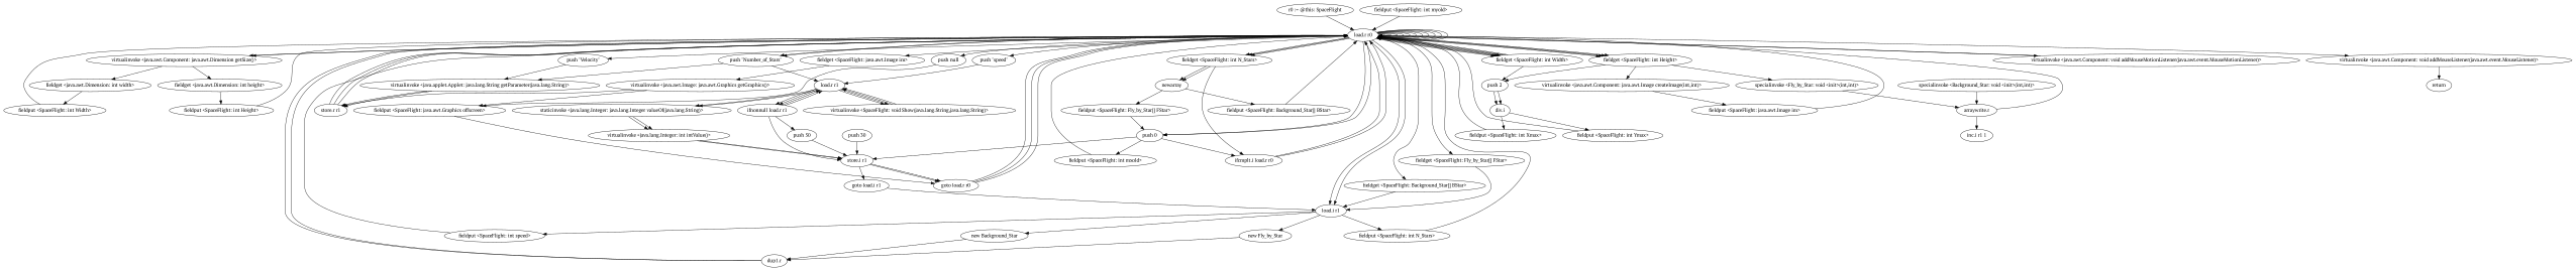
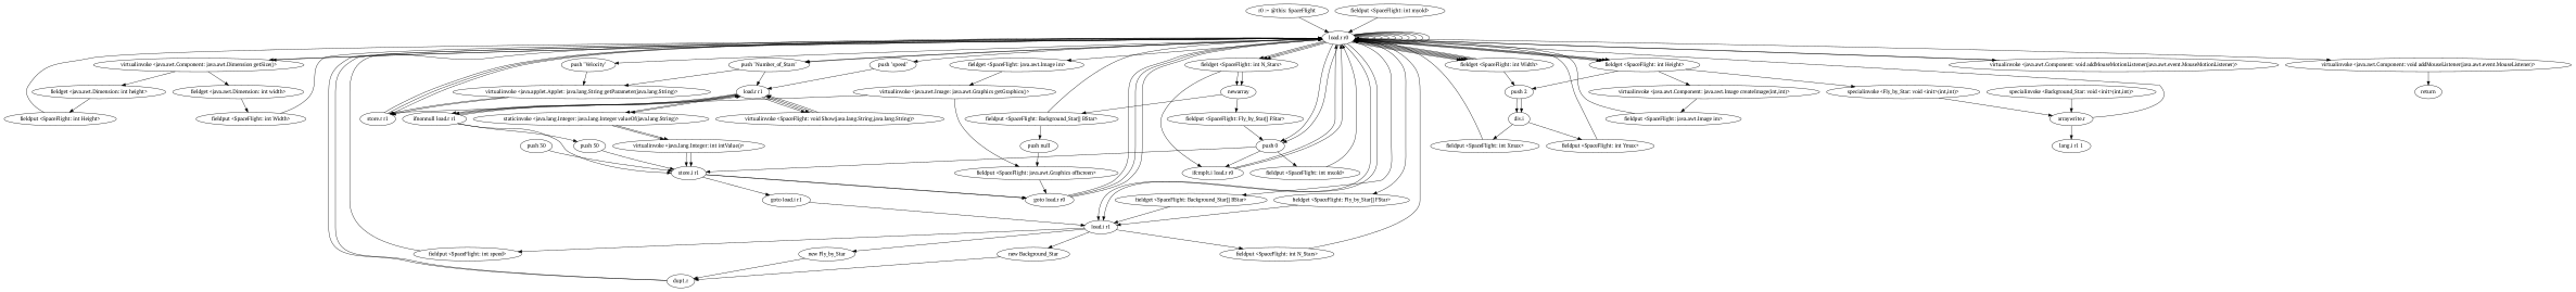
  digraph {
    fontname="PT Serif"
    node [fontname="PT Serif"]
    edge [fontname="PT Serif"]
    "r0 := @this: SpaceFlight"
    "load.r r0"
    "virtualinvoke <java.awt.Component: java.awt.Dimension getSize()>"
    "push \"Velocity\""
    "push \"speed\""
    "load.i r1"
    "push \"Number_of_Stars\""
    "fieldget <SpaceFlight: int Width>"
    "fieldget <SpaceFlight: int Height>"
    "fieldget <SpaceFlight: java.awt.Image im>"
    "fieldget <SpaceFlight: int N_Stars>"
    "push 0"
    "virtualinvoke <java.awt.Component: void addMouseMotionListener(java.awt.event.MouseMotionListener)>"
    "virtualinvoke <java.awt.Component: void addMouseListener(java.awt.event.MouseListener)>"
    "fieldget <SpaceFlight: Background_Star[] BStar>"
    "fieldget <SpaceFlight: Fly_by_Star[] FStar>"
    "push null"
    "fieldget <java.awt.Dimension: int width>"
    "fieldget <java.awt.Dimension: int height>"
    "virtualinvoke <java.applet.Applet: java.lang.String getParameter(java.lang.String)>"
    "load.r r1"
    "fieldput <SpaceFlight: int speed>"
    "fieldput <SpaceFlight: int N_Stars>"
    "new Background_Star"
    "new Fly_by_Star"
    "push 2"
    "virtualinvoke <java.awt.Component: java.awt.Image createImage(int,int)>"
    "specialinvoke <Fly_by_Star: void <init>(int,int)>"
    "virtualinvoke <java.awt.Image: java.awt.Graphics getGraphics()>"
    newarray
    "ifcmplt.i load.r r0"
    "store.i r1"
    "fieldput <SpaceFlight: int mxold>"
    return
    "fieldput <SpaceFlight: java.awt.Graphics offscreen>"
    "fieldput <SpaceFlight: int Width>"
    "fieldput <SpaceFlight: int Height>"
    "store.r r1"
    "virtualinvoke <SpaceFlight: void Show(java.lang.String,java.lang.String)>"
    "ifnonnull load.r r1"
    "staticinvoke <java.lang.Integer: java.lang.Integer valueOf(java.lang.String)>"
    "push 50"
    "virtualinvoke <java.lang.Integer: int intValue()>"
    "push 30"
    "goto load.r r0"
    "goto load.i r1"
    "dup1.r"
    "div.i"
    "fieldput <SpaceFlight: java.awt.Image im>"
    "specialinvoke <Background_Star: void <init>(int,int)>"
    "arraywrite.r"
    "fieldput <SpaceFlight: Background_Star[] BStar>"
    "fieldput <SpaceFlight: Fly_by_Star[] FStar>"
    "fieldput <SpaceFlight: int myold>"
    "fieldput <SpaceFlight: int Xmax>"
    "fieldput <SpaceFlight: int Ymax>"
-   "inc.i r1 1"
+   "inc.i r1 1" [label="lang.i r1 1"]
    "r0 := @this: SpaceFlight" -> "load.r r0"
    "load.r r0" -> "load.r r0"
    "load.r r0" -> "load.r r0"
    "load.r r0" -> "load.r r0"
    "load.r r0" -> "load.r r0"
    "load.r r0" -> "load.r r0"
    "load.r r0" -> "load.r r0"
    "load.r r0" -> "load.r r0"
    "load.r r0" -> "load.r r0"
    "load.r r0" -> "load.r r0"
    "load.r r0" -> "load.r r0"
    "load.r r0" -> "load.r r0"
    "load.r r0" -> "virtualinvoke <java.awt.Component: java.awt.Dimension getSize()>"
    "load.r r0" -> "virtualinvoke <java.awt.Component: java.awt.Dimension getSize()>"
    "load.r r0" -> "push \"Velocity\""
    "load.r r0" -> "push \"speed\""
    "load.r r0" -> "load.i r1"
    "load.r r0" -> "load.i r1"
    "load.r r0" -> "push \"Number_of_Stars\""
    "load.r r0" -> "push \"Number_of_Stars\""
    "load.r r0" -> "fieldget <SpaceFlight: int Width>"
    "load.r r0" -> "fieldget <SpaceFlight: int Width>"
    "load.r r0" -> "fieldget <SpaceFlight: int Width>"
    "load.r r0" -> "fieldget <SpaceFlight: int Width>"
    "load.r r0" -> "fieldget <SpaceFlight: int Height>"
    "load.r r0" -> "fieldget <SpaceFlight: int Height>"
    "load.r r0" -> "fieldget <SpaceFlight: int Height>"
    "load.r r0" -> "fieldget <SpaceFlight: int Height>"
    "load.r r0" -> "fieldget <SpaceFlight: java.awt.Image im>"
    "load.r r0" -> "fieldget <SpaceFlight: int N_Stars>"
    "load.r r0" -> "fieldget <SpaceFlight: int N_Stars>"
    "load.r r0" -> "fieldget <SpaceFlight: int N_Stars>"
    "load.r r0" -> "push 0"
    "load.r r0" -> "push 0"
    "load.r r0" -> "virtualinvoke <java.awt.Component: void addMouseMotionListener(java.awt.event.MouseMotionListener)>"
    "load.r r0" -> "virtualinvoke <java.awt.Component: void addMouseListener(java.awt.event.MouseListener)>"
    "load.r r0" -> "fieldget <SpaceFlight: Background_Star[] BStar>"
    "load.r r0" -> "fieldget <SpaceFlight: Fly_by_Star[] FStar>"
-   "load.r r0" -> "push null"
+   "fieldput <SpaceFlight: Background_Star[] BStar>" -> "push null"
    "virtualinvoke <java.awt.Component: java.awt.Dimension getSize()>" -> "fieldget <java.awt.Dimension: int width>"
    "virtualinvoke <java.awt.Component: java.awt.Dimension getSize()>" -> "fieldget <java.awt.Dimension: int height>"
    "push \"Velocity\"" -> "virtualinvoke <java.applet.Applet: java.lang.String getParameter(java.lang.String)>"
    "push \"speed\"" -> "load.r r1"
    "load.i r1" -> "fieldput <SpaceFlight: int speed>"
    "load.i r1" -> "fieldput <SpaceFlight: int N_Stars>"
    "load.i r1" -> "new Background_Star"
    "load.i r1" -> "new Fly_by_Star"
    "push \"Number_of_Stars\"" -> "virtualinvoke <java.applet.Applet: java.lang.String getParameter(java.lang.String)>"
    "push \"Number_of_Stars\"" -> "load.r r1"
    "fieldget <SpaceFlight: int Width>" -> "load.r r0"
    "fieldget <SpaceFlight: int Width>" -> "load.r r0"
    "fieldget <SpaceFlight: int Width>" -> "load.r r0"
    "fieldget <SpaceFlight: int Width>" -> "push 2"
    "fieldget <SpaceFlight: int Height>" -> "push 2"
    "fieldget <SpaceFlight: int Height>" -> "virtualinvoke <java.awt.Component: java.awt.Image createImage(int,int)>"
    "fieldget <SpaceFlight: int Height>" -> "specialinvoke <Fly_by_Star: void <init>(int,int)>"
    "fieldget <SpaceFlight: java.awt.Image im>" -> "virtualinvoke <java.awt.Image: java.awt.Graphics getGraphics()>"
    "fieldget <SpaceFlight: int N_Stars>" -> newarray
    "fieldget <SpaceFlight: int N_Stars>" -> newarray
    "fieldget <SpaceFlight: int N_Stars>" -> "ifcmplt.i load.r r0"
    "push 0" -> "ifcmplt.i load.r r0"
    "push 0" -> "store.i r1"
    "push 0" -> "fieldput <SpaceFlight: int mxold>"
    "virtualinvoke <java.awt.Component: void addMouseMotionListener(java.awt.event.MouseMotionListener)>" -> "load.r r0"
    "virtualinvoke <java.awt.Component: void addMouseListener(java.awt.event.MouseListener)>" -> return
    "fieldget <SpaceFlight: Background_Star[] BStar>" -> "load.i r1"
    "fieldget <SpaceFlight: Fly_by_Star[] FStar>" -> "load.i r1"
    "push null" -> "fieldput <SpaceFlight: java.awt.Graphics offscreen>"
    "fieldget <java.awt.Dimension: int width>" -> "fieldput <SpaceFlight: int Width>"
    "fieldget <java.awt.Dimension: int height>" -> "fieldput <SpaceFlight: int Height>"
    "virtualinvoke <java.applet.Applet: java.lang.String getParameter(java.lang.String)>" -> "store.r r1"
    "virtualinvoke <java.applet.Applet: java.lang.String getParameter(java.lang.String)>" -> "store.r r1"
    "load.r r1" -> "virtualinvoke <SpaceFlight: void Show(java.lang.String,java.lang.String)>"
    "load.r r1" -> "virtualinvoke <SpaceFlight: void Show(java.lang.String,java.lang.String)>"
    "load.r r1" -> "ifnonnull load.r r1"
    "load.r r1" -> "ifnonnull load.r r1"
    "load.r r1" -> "staticinvoke <java.lang.Integer: java.lang.Integer valueOf(java.lang.String)>"
    "load.r r1" -> "staticinvoke <java.lang.Integer: java.lang.Integer valueOf(java.lang.String)>"
    "fieldput <SpaceFlight: int speed>" -> "load.r r0"
    "fieldput <SpaceFlight: int N_Stars>" -> "load.r r0"
    "new Background_Star" -> "dup1.r"
    "new Fly_by_Star" -> "dup1.r"
    "push 2" -> "div.i"
    "push 2" -> "div.i"
    "virtualinvoke <java.awt.Component: java.awt.Image createImage(int,int)>" -> "fieldput <SpaceFlight: java.awt.Image im>"
    "specialinvoke <Fly_by_Star: void <init>(int,int)>" -> "arraywrite.r"
    "virtualinvoke <java.awt.Image: java.awt.Graphics getGraphics()>" -> "fieldput <SpaceFlight: java.awt.Graphics offscreen>"
    "virtualinvoke <java.awt.Image: java.awt.Graphics getGraphics()>" -> "store.r r1"
    newarray -> "fieldput <SpaceFlight: Background_Star[] BStar>"
    newarray -> "fieldput <SpaceFlight: Fly_by_Star[] FStar>"
    "ifcmplt.i load.r r0" -> "load.r r0"
    "ifcmplt.i load.r r0" -> "load.r r0"
    "store.i r1" -> "goto load.r r0"
    "store.i r1" -> "goto load.r r0"
    "store.i r1" -> "goto load.i r1"
    "fieldput <SpaceFlight: int mxold>" -> "load.r r0"
    "fieldput <SpaceFlight: java.awt.Graphics offscreen>" -> "goto load.r r0"
    "fieldput <SpaceFlight: int Width>" -> "load.r r0"
    "fieldput <SpaceFlight: int Height>" -> "load.r r0"
    "store.r r1" -> "load.r r0"
    "store.r r1" -> "load.r r0"
    "store.r r1" -> "load.r r0"
    "virtualinvoke <SpaceFlight: void Show(java.lang.String,java.lang.String)>" -> "load.r r1"
    "virtualinvoke <SpaceFlight: void Show(java.lang.String,java.lang.String)>" -> "load.r r1"
    "ifnonnull load.r r1" -> "load.r r1"
    "ifnonnull load.r r1" -> "load.r r1"
    "ifnonnull load.r r1" -> "store.i r1"
    "ifnonnull load.r r1" -> "push 50"
    "staticinvoke <java.lang.Integer: java.lang.Integer valueOf(java.lang.String)>" -> "virtualinvoke <java.lang.Integer: int intValue()>"
    "staticinvoke <java.lang.Integer: java.lang.Integer valueOf(java.lang.String)>" -> "virtualinvoke <java.lang.Integer: int intValue()>"
    "push 50" -> "store.i r1"
    "virtualinvoke <java.lang.Integer: int intValue()>" -> "store.i r1"
    "virtualinvoke <java.lang.Integer: int intValue()>" -> "store.i r1"
    "push 30" -> "store.i r1"
    "goto load.r r0" -> "load.r r0"
    "goto load.r r0" -> "load.r r0"
    "goto load.r r0" -> "load.r r0"
    "goto load.i r1" -> "load.i r1"
    "dup1.r" -> "load.r r0"
    "dup1.r" -> "load.r r0"
    "div.i" -> "fieldput <SpaceFlight: int Xmax>"
    "div.i" -> "fieldput <SpaceFlight: int Ymax>"
    "fieldput <SpaceFlight: java.awt.Image im>" -> "load.r r0"
    "specialinvoke <Background_Star: void <init>(int,int)>" -> "arraywrite.r"
    "arraywrite.r" -> "load.r r0"
    "arraywrite.r" -> "inc.i r1 1"
    "fieldput <SpaceFlight: Background_Star[] BStar>" -> "load.r r0"
    "fieldput <SpaceFlight: Fly_by_Star[] FStar>" -> "push 0"
    "fieldput <SpaceFlight: int myold>" -> "load.r r0"
    "fieldput <SpaceFlight: int Xmax>" -> "load.r r0"
    "fieldput <SpaceFlight: int Ymax>" -> "load.r r0"
  }
